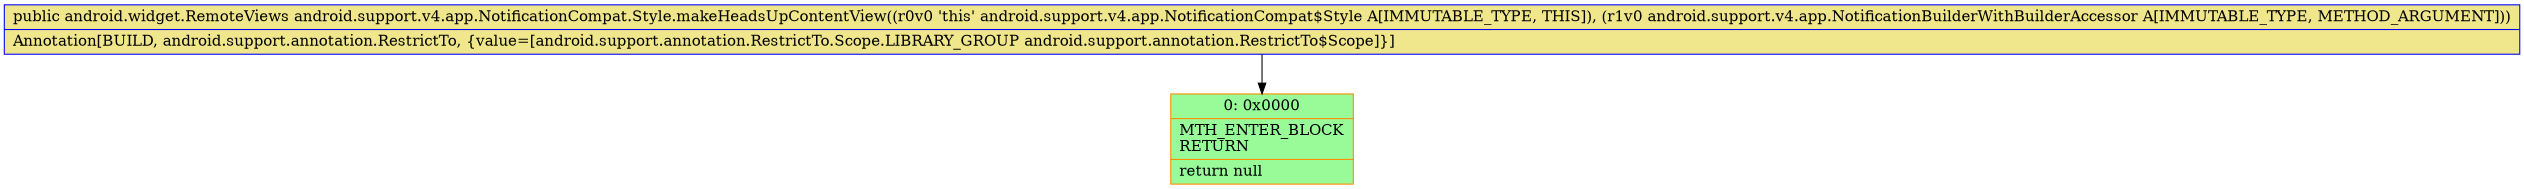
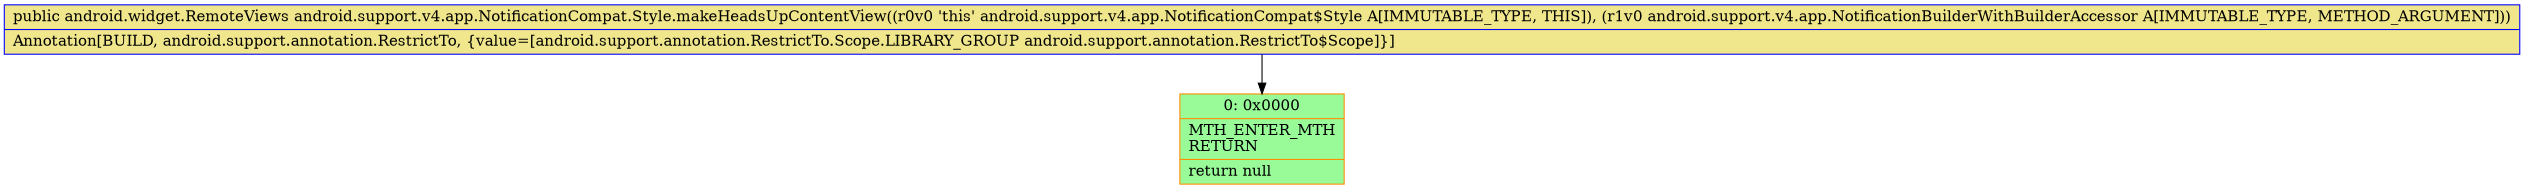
  digraph {
    node [shape=record style=filled]
-   n1 [label="{0\:\ 0x0000|MTH_ENTER_BLOCK\lRETURN\l|return null\l}" fillcolor=palegreen color=darkorange]
+   n1 [label="{0\:\ 0x0000|MTH_ENTER_MTH\lRETURN\l|return null\l}" fillcolor=palegreen color=darkorange]
    n2 [label="{public android.widget.RemoteViews android.support.v4.app.NotificationCompat.Style.makeHeadsUpContentView((r0v0 'this' android.support.v4.app.NotificationCompat$Style A[IMMUTABLE_TYPE, THIS]), (r1v0 android.support.v4.app.NotificationBuilderWithBuilderAccessor A[IMMUTABLE_TYPE, METHOD_ARGUMENT]))  | Annotation[BUILD, android.support.annotation.RestrictTo, \{value=[android.support.annotation.RestrictTo.Scope.LIBRARY_GROUP android.support.annotation.RestrictTo$Scope]\}]\l}" fillcolor=khaki color=blue]
    n2 -> n1
  }
